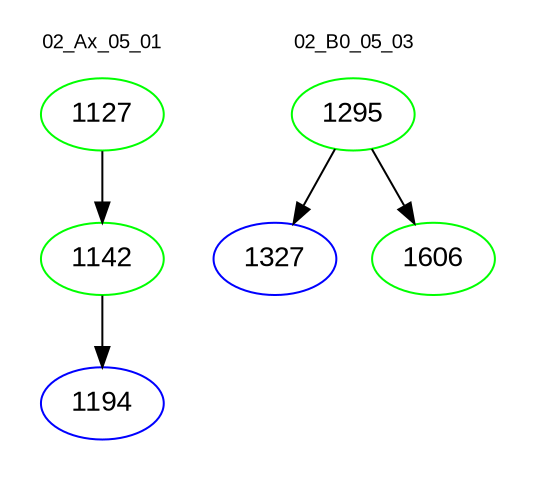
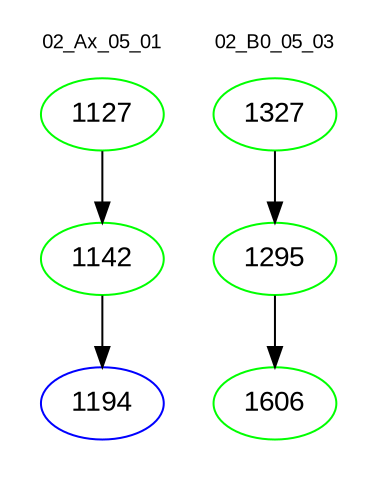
  digraph {
    fontname="Liberation Sans"
    node [color=green fontname="Liberation Sans"]
    edge [color=black fontname="Liberation Sans"]
    n1 [label=1142]
    n2 [label=1127]
    n3 [color=blue label=1194]
    n4 [label=1295]
-   n5 [color=blue label=1327]
+   n5 [label=1327]
    n6 [label=1606]
    subgraph cluster_1 {
      color=white
      fontsize=10
      label="02_Ax_05_01"
      n1
      n2
      n3
    }
    subgraph cluster_2 {
      color=white
      fontsize=10
      label="02_B0_05_03"
      n4
      n5
      n6
    }
    n1 -> n3
    n2 -> n1
-   n4 -> n5
+   n5 -> n4
    n4 -> n6
  }
